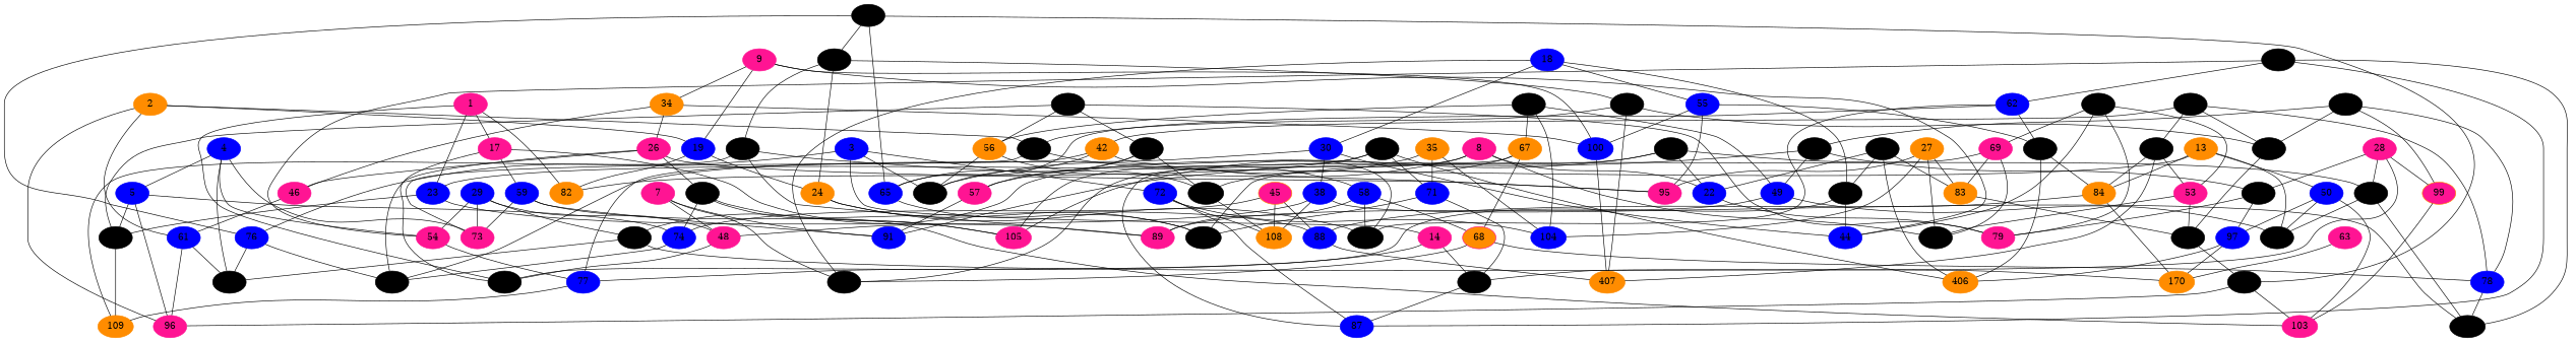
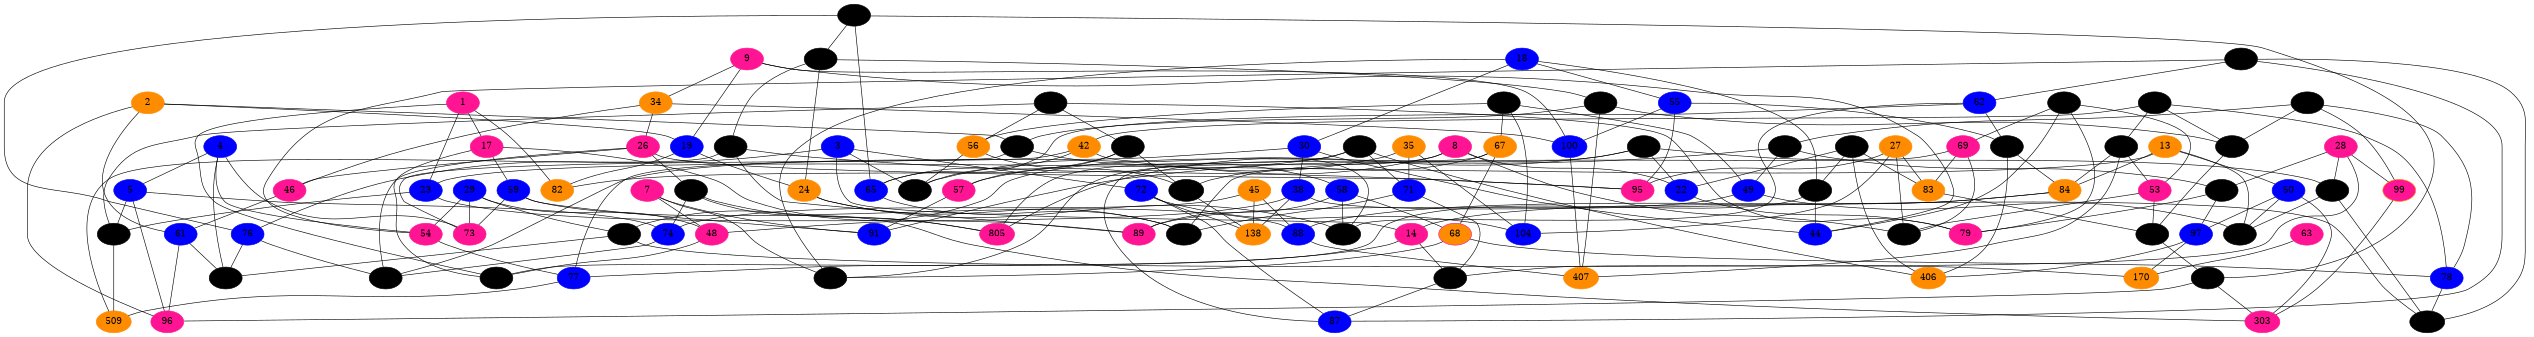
  graph {
    node [color=black style=filled]
    1 [color=deeppink]
    17 [color=deeppink]
    23 [color=blue]
    52
    82 [color=darkorange]
    59 [color=blue]
-   105 [color=deeppink]
+   105 [color=deeppink label=805]
    64
    89 [color=deeppink]
    2 [color=darkorange]
    19 [color=blue]
    40
    61 [color=blue]
    96 [color=deeppink]
    24 [color=darkorange]
    73 [color=deeppink]
    58 [color=blue]
    98
    3 [color=blue]
    14 [color=deeppink]
    72 [color=blue]
    76 [color=blue]
    90
    77 [color=blue]
    86
    104 [color=blue]
-   108 [color=darkorange]
+   108 [color=darkorange label=138]
    87 [color=blue]
    81
    4 [color=blue]
    5 [color=blue]
    54 [color=deeppink]
    74 [color=blue]
-   109 [color=darkorange]
+   109 [color=darkorange label=509]
    6
    11
    65 [color=blue]
    94
    25
    36
    101
-   103 [color=deeppink]
+   103 [color=deeppink label=303]
    7 [color=deeppink]
    48 [color=deeppink]
    70
    91 [color=blue]
    8 [color=deeppink]
    22 [color=blue]
    80
    79 [color=deeppink]
    9 [color=deeppink]
    34 [color=darkorange]
    44 [color=blue]
    100 [color=blue]
    26 [color=deeppink]
    46 [color=deeppink]
    n57 [color=darkorange label=407]
    10
    33
    56 [color=darkorange]
    57 [color=deeppink]
    102
    112
    95 [color=deeppink]
    41
    12
    42 [color=darkorange]
    51
    78 [color=blue]
    85
    53 [color=deeppink]
    84 [color=darkorange]
    111
    13 [color=darkorange]
    50 [color=blue]
    93
    97 [color=blue]
    63 [color=deeppink]
    n79 [color=darkorange label=170]
    15
    32
    83 [color=darkorange]
    n83 [color=darkorange label=406]
    16
    43
    99 [color=darkorange fillcolor=deeppink]
    60
    49 [color=blue]
    88 [color=blue]
    18 [color=blue]
    30 [color=blue]
    55 [color=blue]
    38 [color=blue]
    66
    20
    75
    92
    21
    69 [color=deeppink]
    47
    27 [color=darkorange]
    28 [color=deeppink]
    29 [color=blue]
    31
    71 [color=blue]
-   45 [color=darkorange fillcolor=deeppink]
+   45 [color=darkorange]
    35 [color=darkorange]
    37
    67 [color=darkorange]
    68 [color=deeppink fillcolor=darkorange]
    39
    62 [color=blue]
    1 -- 17
    1 -- 23
    1 -- 52
    1 -- 82
    17 -- 52
    17 -- 59
    17 -- 105
    23 -- 64
    23 -- 89
    59 -- 73
    59 -- 91
    59 -- 88
    64 -- 109
    2 -- 19
    2 -- 40
    2 -- 61
    2 -- 96
    19 -- 82
    19 -- 24
    40 -- 73
    40 -- 58
    61 -- 96
    61 -- 98
    24 -- 101
    24 -- 112
    58 -- 89
    58 -- 112
    58 -- 68
    3 -- 14
    3 -- 72
    3 -- 76
    3 -- 90
    14 -- 77
    14 -- 86
    72 -- 104
    72 -- 108
    72 -- 87
    76 -- 98
    76 -- 81
    77 -- 109
    86 -- 87
    4 -- 73
    4 -- 98
    4 -- 5
    4 -- 54
    5 -- 64
    5 -- 96
    5 -- 74
    54 -- 77
    74 -- 81
    6 -- 76
    6 -- 11
    6 -- 65
    6 -- 94
    11 -- 24
    11 -- 25
    11 -- 36
    65 -- 101
    94 -- 96
    94 -- 103
    25 -- 89
    25 -- 109
    25 -- 95
    36 -- 40
    36 -- n57
    36 -- 41
    7 -- 48
    7 -- 70
    7 -- 91
    48 -- 52
    8 -- 90
    8 -- 70
    8 -- 22
    8 -- 80
    22 -- 79
    9 -- 19
    9 -- 34
    9 -- 44
    9 -- 100
    34 -- 100
    34 -- 26
    34 -- 46
    100 -- n57
    26 -- 81
    26 -- 46
    26 -- 95
    26 -- 47
    46 -- 61
    10 -- 64
    10 -- 79
    10 -- 33
    10 -- 56
    33 -- 65
    33 -- 57
    33 -- 102
    56 -- 90
    56 -- 102
    57 -- 91
    102 -- 108
    41 -- 85
    12 -- 41
    12 -- 42
    12 -- 51
    12 -- 78
    42 -- 90
    42 -- 77
    42 -- 112
    51 -- n57
    51 -- 53
    51 -- 84
    78 -- 111
    85 -- 94
    53 -- 80
    53 -- 85
-   84 -- n79
+   84 -- 14
    84 -- 88
    13 -- 23
    13 -- 84
    13 -- 50
    13 -- 93
    50 -- 103
    50 -- 93
    50 -- 97
    97 -- n79
    97 -- n83
    63 -- n79
    15 -- 22
    15 -- 32
    15 -- 83
    15 -- n83
    32 -- 52
    32 -- 44
    83 -- 85
    16 -- 41
    16 -- 78
    16 -- 43
    16 -- 99
    43 -- 91
    43 -- 60
    43 -- 49
    99 -- 103
    60 -- 79
    60 -- 97
    49 -- 89
    49 -- 93
    88 -- n57
    18 -- 70
    18 -- 32
    18 -- 30
    18 -- 55
    30 -- 81
    30 -- 44
    30 -- 38
    55 -- 100
    55 -- 95
    55 -- 66
    38 -- 108
    38 -- 48
    38 -- 111
    66 -- 84
    66 -- n83
    20 -- 105
    20 -- 22
    20 -- 75
    20 -- 92
    75 -- 98
    75 -- n79
    92 -- 111
    92 -- 93
    21 -- 79
    21 -- 44
    21 -- 53
    21 -- 69
    69 -- 101
    69 -- 80
    69 -- 83
    47 -- 105
    47 -- 74
    47 -- 103
    27 -- 104
    27 -- 80
    27 -- 95
    27 -- 83
    28 -- 86
    28 -- 99
    28 -- 60
    28 -- 92
    29 -- 73
    29 -- 54
    29 -- 48
    29 -- 75
    31 -- 82
    31 -- 105
    31 -- n83
    31 -- 71
    71 -- 86
    71 -- 101
    45 -- 108
    45 -- 74
    45 -- 88
    35 -- 104
    35 -- 57
    35 -- 71
    37 -- 104
    37 -- 56
    37 -- 49
    37 -- 67
    67 -- 87
    67 -- 102
    67 -- 68
    68 -- 70
    68 -- 78
    39 -- 87
    39 -- 54
    39 -- 111
    39 -- 62
    62 -- 65
    62 -- 112
    62 -- 66
  }
